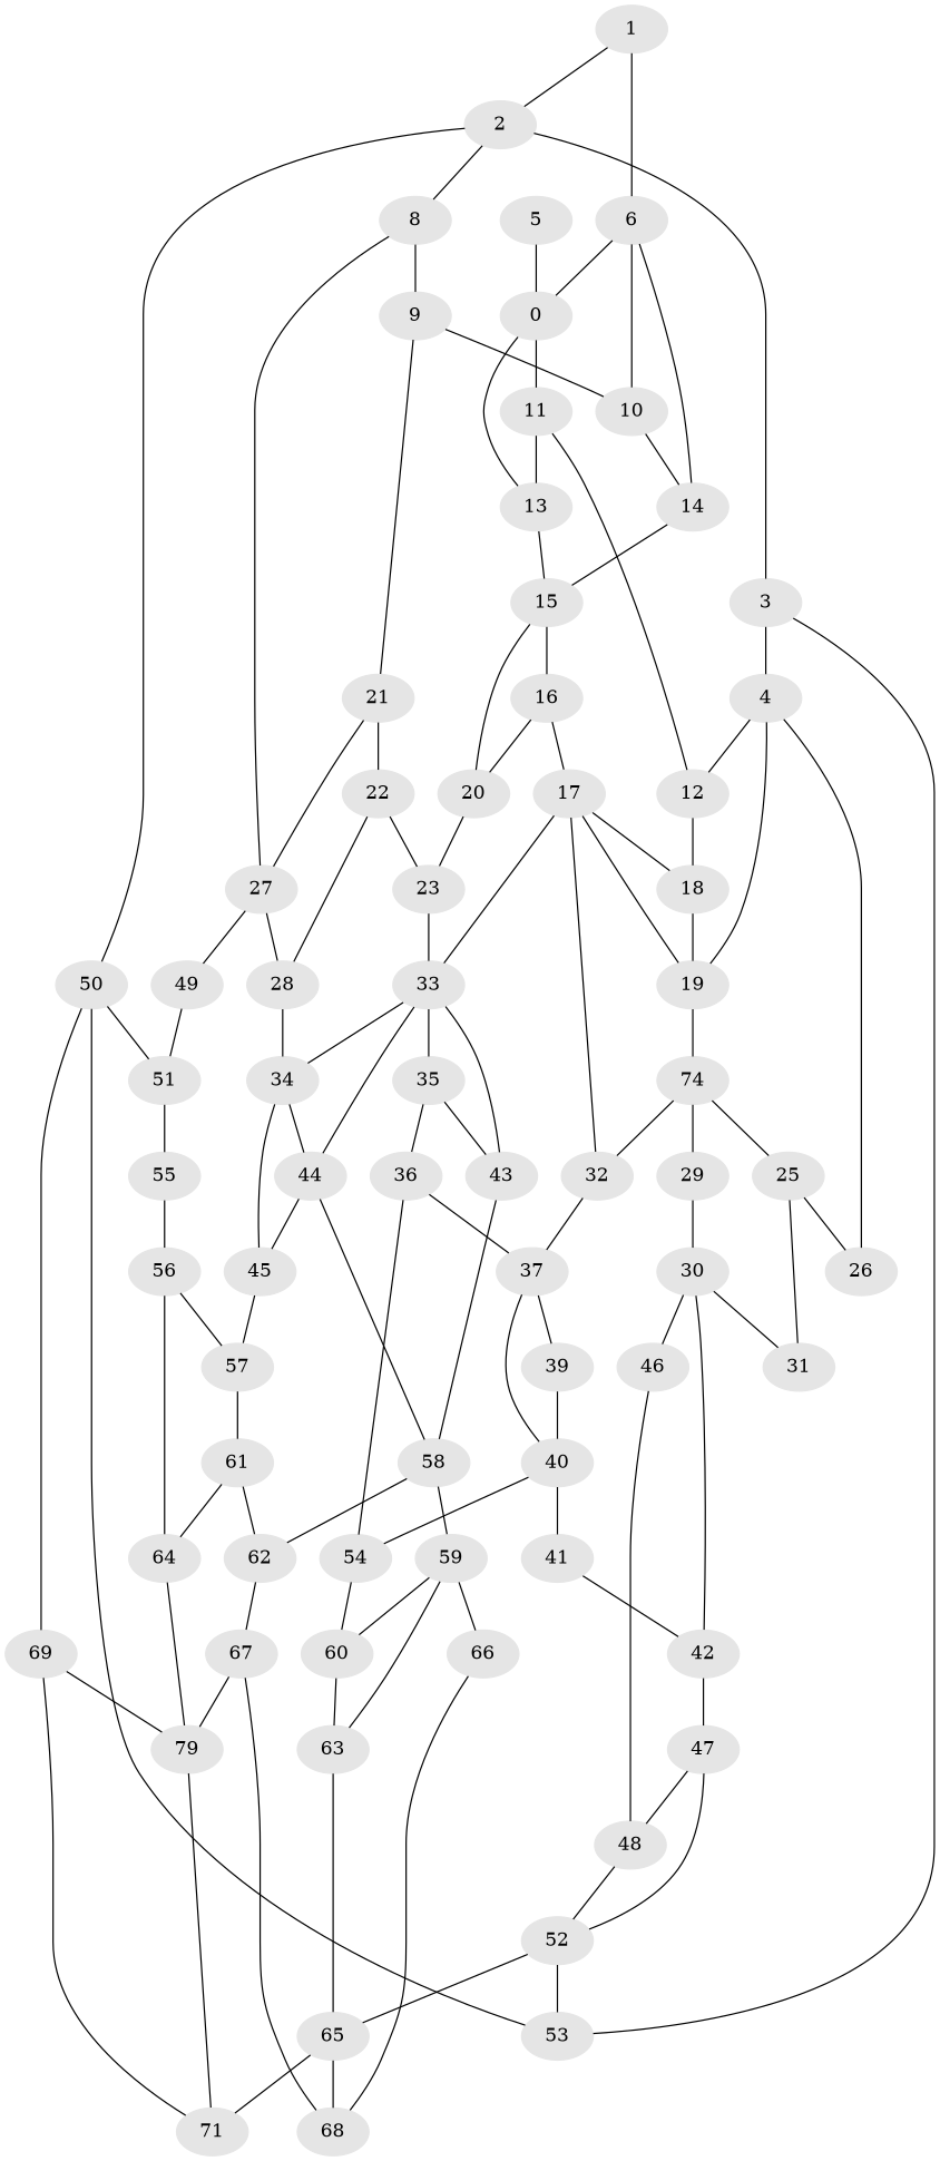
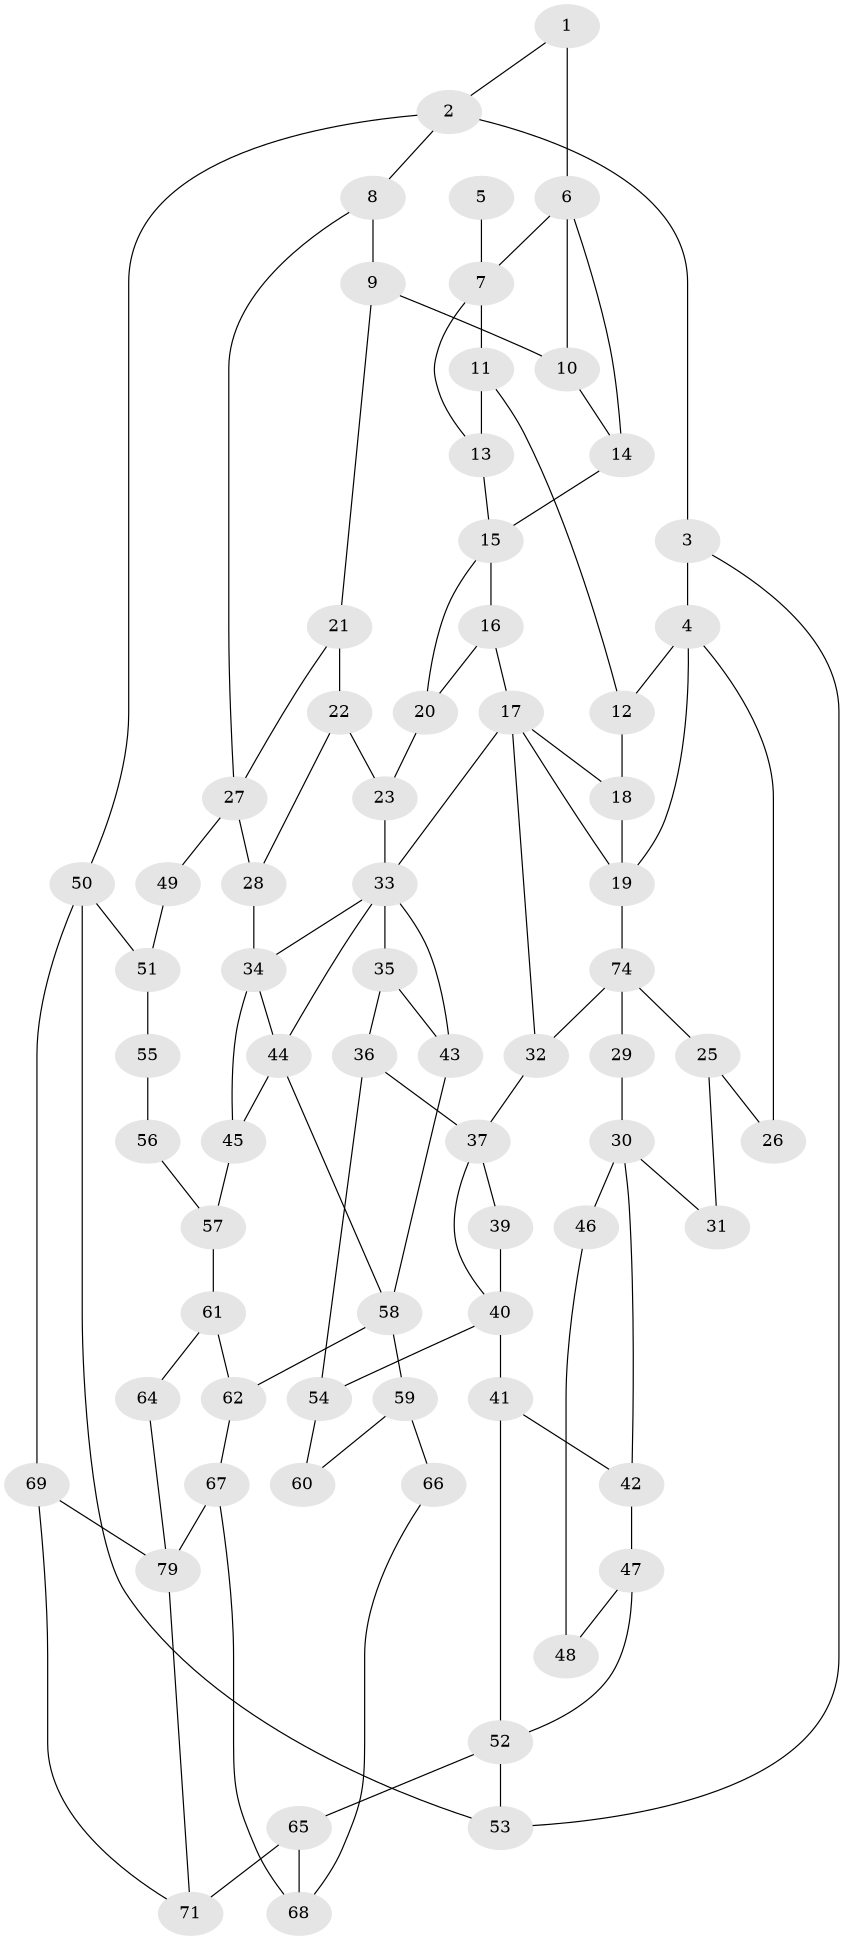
  graph {
    node [color=gray90 style=filled]
    edge [weight=1.0]
    1
    2
    6
    3
    8
    50
-   7 [label=0]
+   7
    10
    14
    4
    53
    9
    27
    51
    69
    12
    19
    26
    5
    18
    n21 [label=74]
    11
    13
    15
    21
    28
    49
    22
    16
    20
    17
    23
    32
    33
    37
    34
    35
    43
    44
    25
    29
    31
    30
    45
    42
    46
    47
    48
    39
    40
    36
    58
    57
    54
    60
    41
    52
    59
    62
    61
    65
    55
    n63 [label=79]
    71
    56
    68
-   63
    64
    66
    67
    1 -- 2
    1 -- 6 [weight=2.0]
    2 -- 3
    2 -- 8
    2 -- 50
    6 -- 7 [weight=2.0]
    6 -- 10
    6 -- 14
    3 -- 4 [weight=2.0]
    3 -- 53
    8 -- 9
    8 -- 27
    50 -- 53
    50 -- 51
    50 -- 69
    7 -- 11
    7 -- 13
    10 -- 14
    14 -- 15
    4 -- 12
    4 -- 19
    4 -- 26
    9 -- 10
    9 -- 21
    27 -- 28 [weight=2.0]
    27 -- 49 [weight=2.0]
    51 -- 55
    69 -- n63
    69 -- 71
    12 -- 18
    19 -- n21 [weight=2.0]
    5 -- 7 [weight=2.0]
    18 -- 19
    n21 -- 32
    n21 -- 25
    n21 -- 29
    11 -- 12
    11 -- 13
    13 -- 15
    15 -- 16 [weight=3.0]
    15 -- 20
    21 -- 27
    21 -- 22
    28 -- 34 [weight=2.0]
    49 -- 51
    22 -- 28
    22 -- 23
    16 -- 20
    16 -- 17 [weight=2.0]
    20 -- 23
    17 -- 19
    17 -- 18
    17 -- 32
    17 -- 33
    23 -- 33
    32 -- 37
    33 -- 34
    33 -- 35
    33 -- 43
    33 -- 44
    37 -- 39
    37 -- 40
    34 -- 44
    34 -- 45
    35 -- 43
    35 -- 36
    43 -- 58
    44 -- 45
    44 -- 58
    25 -- 26 [weight=2.0]
    25 -- 31 [weight=2.0]
    29 -- 30 [weight=2.0]
    30 -- 31 [weight=2.0]
    30 -- 42
    30 -- 46 [weight=2.0]
    45 -- 57
    42 -- 47
    46 -- 48
    47 -- 48
    47 -- 52
-   48 -- 52
+   41 -- 52
    39 -- 40 [weight=3.0]
    40 -- 54
    40 -- 41
    36 -- 37
    36 -- 54
    58 -- 59 [weight=2.0]
    58 -- 62
    57 -- 61
    54 -- 60 [weight=2.0]
-   60 -- 63
    41 -- 42
    52 -- 53 [weight=2.0]
    52 -- 65 [weight=2.0]
    59 -- 60
-   59 -- 63
    59 -- 66 [weight=2.0]
    62 -- 67
    61 -- 62
    61 -- 64 [weight=2.0]
    65 -- 71 [weight=2.0]
    65 -- 68
    55 -- 56 [weight=2.0]
    n63 -- 71
    56 -- 57
-   56 -- 64 [weight=2.0]
-   63 -- 65
    64 -- n63 [weight=2.0]
    66 -- 68
    67 -- n63
    67 -- 68
  }
